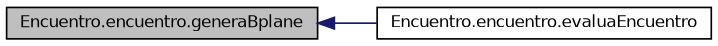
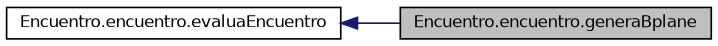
  digraph {
    rankdir=LR
    node [color=black fontname=Helvetica fontsize=10 shape=record style=filled]
    n1 [fillcolor=grey75 fontcolor=black height=0.2 label="Encuentro.encuentro.generaBplane" width=0.4]
    n2 [fillcolor=white height=0.2 label="Encuentro.encuentro.evaluaEncuentro" width=0.4]
-   n1 -> n2 [color=midnightblue dir=back fontname=Helvetica fontsize=10 labelfontname=Helvetica labelfontsize=10 style=solid]
+   n2 -> n1 [color=midnightblue dir=back fontname=Helvetica fontsize=10 labelfontname=Helvetica labelfontsize=10 style=solid]
  }
